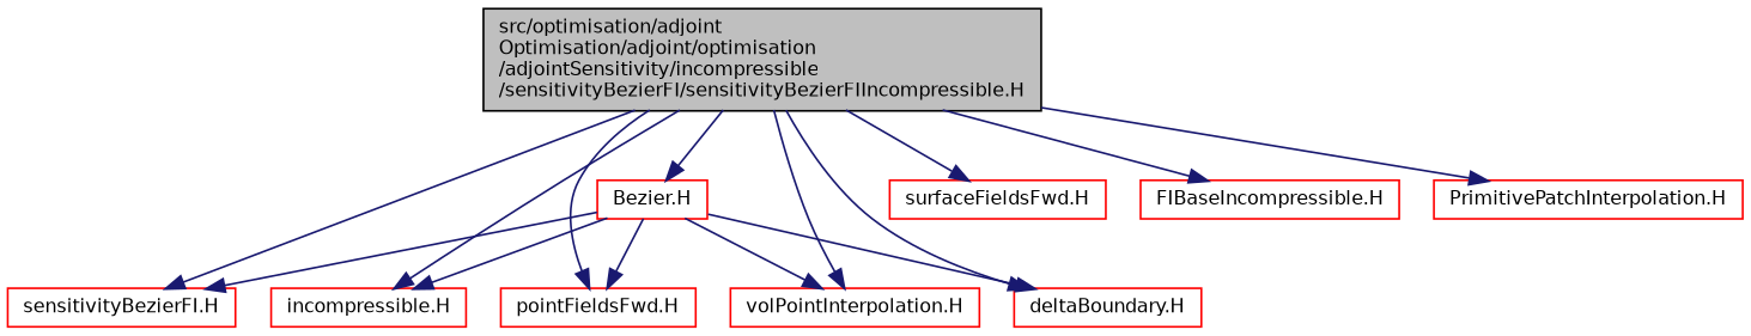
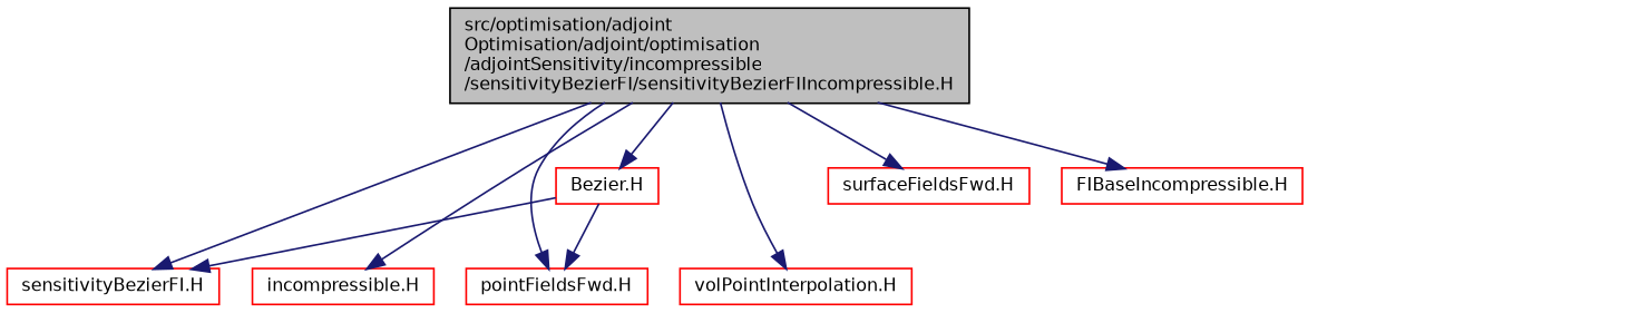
  digraph {
    node [color=red fontname=Helvetica fontsize=10 shape=record]
    edge [color=midnightblue fontname=Helvetica fontsize=10 labelfontname=Helvetica labelfontsize=10 style=solid]
    n1 [color=black fillcolor=grey75 fontcolor=black height=0.2 label="src/optimisation/adjoint\lOptimisation/adjoint/optimisation\l/adjointSensitivity/incompressible\l/sensitivityBezierFI/sensitivityBezierFIIncompressible.H" style=filled width=0.4]
    n2 [height=0.2 label="sensitivityBezierFI.H" width=0.4]
    n3 [height=0.2 label="incompressible.H" width=0.4]
    n4 [height=0.2 label="pointFieldsFwd.H" width=0.4]
    n5 [height=0.2 label="surfaceFieldsFwd.H" width=0.4]
    n6 [height=0.2 label="volPointInterpolation.H" width=0.4]
    n7 [height=0.2 label="FIBaseIncompressible.H" width=0.4]
-   n8 [height=0.2 label="PrimitivePatchInterpolation.H" width=0.4]
-   n9 [height=0.2 label="deltaBoundary.H" width=0.4]
    n10 [height=0.2 label="Bezier.H" width=0.4]
    n1 -> n2
    n1 -> n3
    n1 -> n4
    n1 -> n5
    n1 -> n6
    n1 -> n7
-   n1 -> n8
-   n1 -> n9
    n1 -> n10
    n10 -> n2
-   n10 -> n3
    n10 -> n4
-   n10 -> n6
-   n10 -> n9
  }
